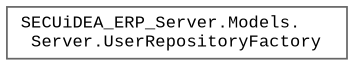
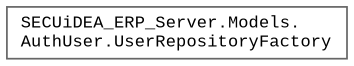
  digraph {
    rankdir=TB
    fontname="Liberation Mono"
-   n1 [color=grey40 fillcolor=white fontname="Liberation Mono" fontsize=10 height=0.2 label="SECUiDEA_ERP_Server.Models.\lServer.UserRepositoryFactory" shape=box style=filled width=0.4]
+   n1 [color=grey40 fillcolor=white fontname="Liberation Mono" fontsize=10 height=0.2 label="SECUiDEA_ERP_Server.Models.\lAuthUser.UserRepositoryFactory" shape=box style=filled width=0.4]
  }
